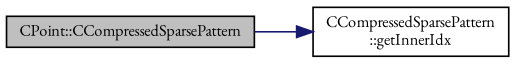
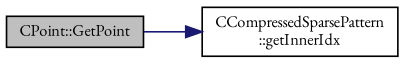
  digraph {
    rankdir=LR
    fontname="EB Garamond"
    node [color=black fontname="EB Garamond" fontsize=10 shape=record style=filled]
-   n1 [fillcolor=grey75 fontcolor=black height=0.2 label="CPoint::CCompressedSparsePattern" width=0.4]
+   n1 [fillcolor=grey75 fontcolor=black height=0.2 label="CPoint::GetPoint" width=0.4]
    n2 [fillcolor=white height=0.2 label="CCompressedSparsePattern\l::getInnerIdx" width=0.4]
    n1 -> n2 [color=midnightblue fontname="EB Garamond" fontsize=10 labelfontname=Helvetica labelfontsize=10 style=solid]
  }
